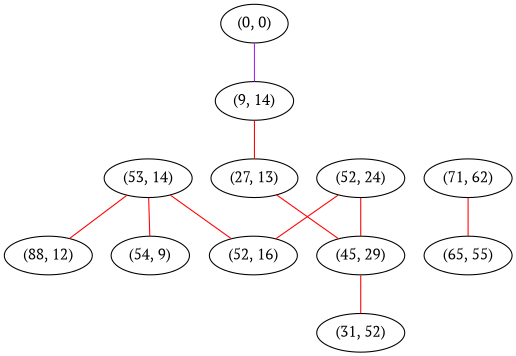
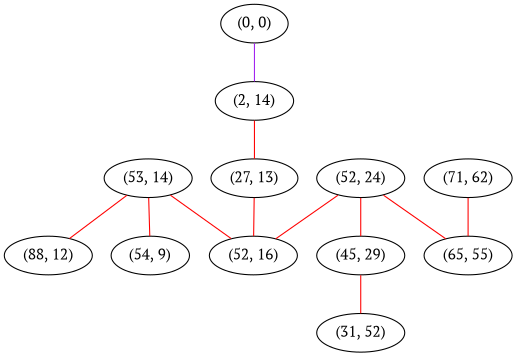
  graph {
    fontname="PT Serif"
    node [fontname="PT Serif"]
    edge [color=red fontname="PT Serif" weight=1]
    "(53, 14)"
    "(54, 9)"
    "(88, 12)"
    "(52, 16)"
    "(0, 0)"
-   "(9, 14)"
+   "(9, 14)" [label="(2, 14)"]
    "(27, 13)"
    n8 [label="(71, 62)"]
    n9 [label="(65, 55)"]
    "(52, 24)"
    "(45, 29)"
    "(31, 52)"
    "(53, 14)" -- "(54, 9)"
    "(53, 14)" -- "(88, 12)"
    "(53, 14)" -- "(52, 16)"
    "(0, 0)" -- "(9, 14)" [color=purple weight=4]
    "(9, 14)" -- "(27, 13)"
-   "(27, 13)" -- "(45, 29)"
+   "(27, 13)" -- "(52, 16)"
    n8 -- n9
    "(52, 24)" -- "(52, 16)"
+   "(52, 24)" -- n9
    "(52, 24)" -- "(45, 29)"
    "(45, 29)" -- "(31, 52)"
  }
